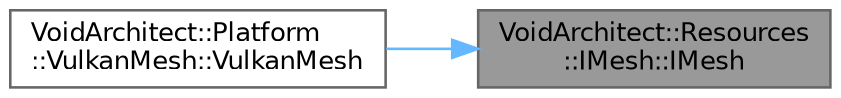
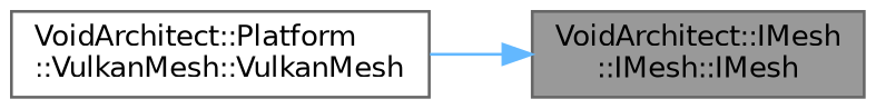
  digraph {
    rankdir=RL
    node [fontname=Helvetica fontsize=10 shape=box style=filled]
-   n1 [color=gray40 fillcolor=grey60 fontcolor=black height=0.2 label="VoidArchitect::Resources\l::IMesh::IMesh" width=0.4]
+   n1 [color=gray40 fillcolor=grey60 fontcolor=black height=0.2 label="VoidArchitect::IMesh\l::IMesh::IMesh" width=0.4]
    n2 [color=grey40 fillcolor=white height=0.2 label="VoidArchitect::Platform\l::VulkanMesh::VulkanMesh" width=0.4]
    n1 -> n2 [color=steelblue1 dir=back fontname=Helvetica fontsize=10 labelfontname=Helvetica labelfontsize=10 style=solid]
  }
